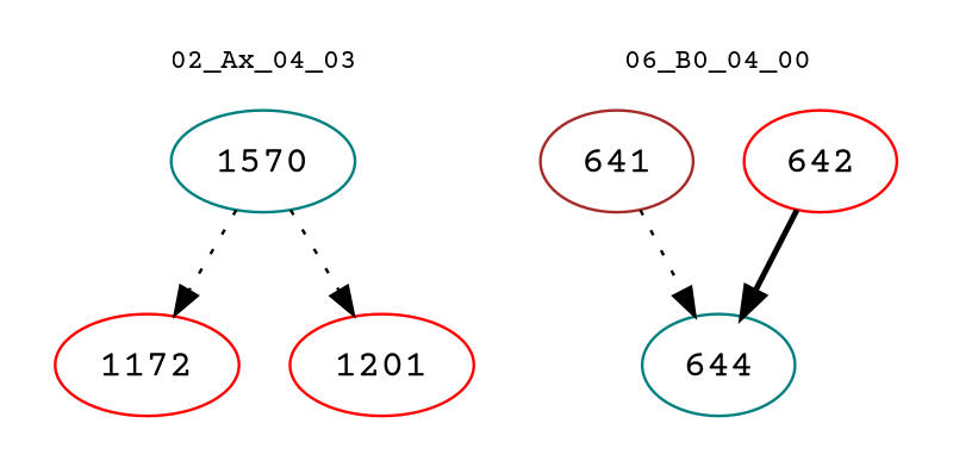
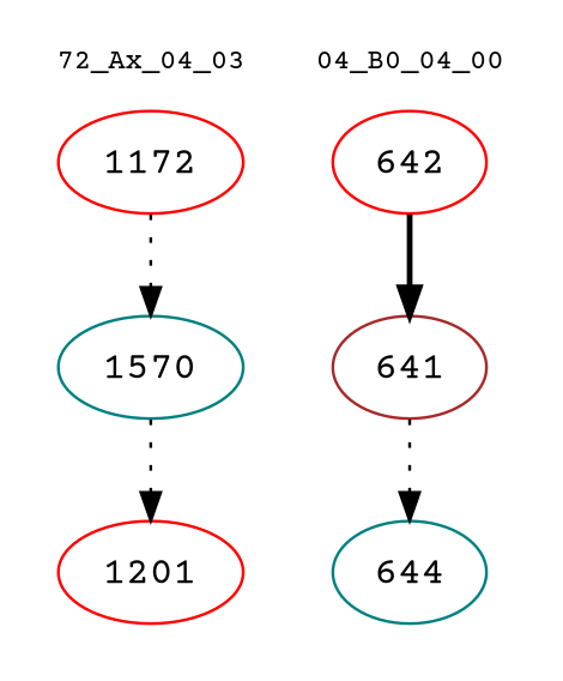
  digraph {
    fontname="Courier Prime"
    node [color=red fontname="Courier Prime"]
    edge [color=black fontname="Courier Prime" style=dotted]
    n1 [label=1172]
    n2 [color=teal label=1570]
    n3 [label=1201]
    n4 [label=642]
    n5 [color=brown label=641]
    n6 [color=teal label=644]
    subgraph cluster_1 {
      color=white
      fontsize=10
-     label="02_Ax_04_03"
+     label="72_Ax_04_03"
      n1
      n2
      n3
    }
    subgraph cluster_2 {
      color=white
      fontsize=10
-     label="06_B0_04_00"
+     label="04_B0_04_00"
      n4
      n5
      n6
    }
-   n2 -> n1
+   n1 -> n2
    n2 -> n3
-   n4 -> n6 [style=bold]
+   n4 -> n5 [style=bold]
    n5 -> n6
  }
